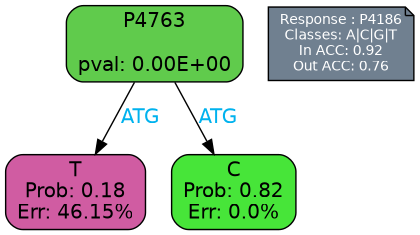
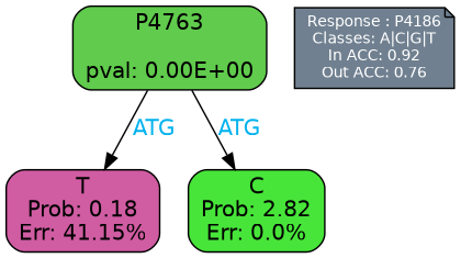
  digraph {
    fontname="DejaVu Sans"
    ranksep=equally
    splines=polylines
    node [color=black fontname="DejaVu Sans" shape=box style="filled, rounded"]
    edge [fontcolor=deepskyblue2 fontname="DejaVu Sans"]
-   n1 [fillcolor="#d05ca2" label="T\nProb: 0.18\nErr: 46.15%"]
-   n2 [fillcolor="#47e539" label="C\nProb: 0.82\nErr: 0.0%"]
+   n1 [fillcolor="#d05ca2" label="T\nProb: 0.18\nErr: 41.15%"]
+   n2 [fillcolor="#47e539" label="C\nProb: 2.82\nErr: 0.0%"]
    n3 [align=left fillcolor=slategray fontcolor=white fontsize=10 label="Response : P4186\nClasses: A|C|G|T\nIn ACC: 0.92\nOut ACC: 0.76\n" shape=note style=filled]
    n4 [fillcolor="#60cb4c" label="P4763\n\npval: 0.00E+00"]
    subgraph sub_1 {
      rank=same
      n1
      n2
    }
    subgraph sub_2 {
      rank=same
      n3
      n4
    }
    n4 -> n1 [label=ATG]
    n4 -> n2 [label=ATG]
  }
